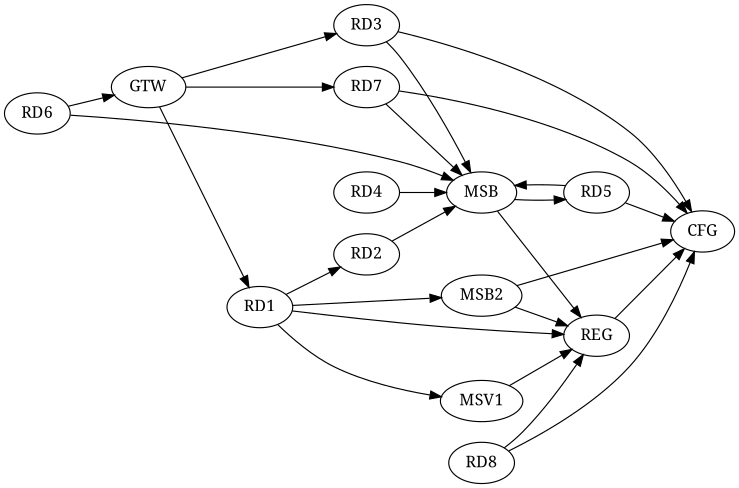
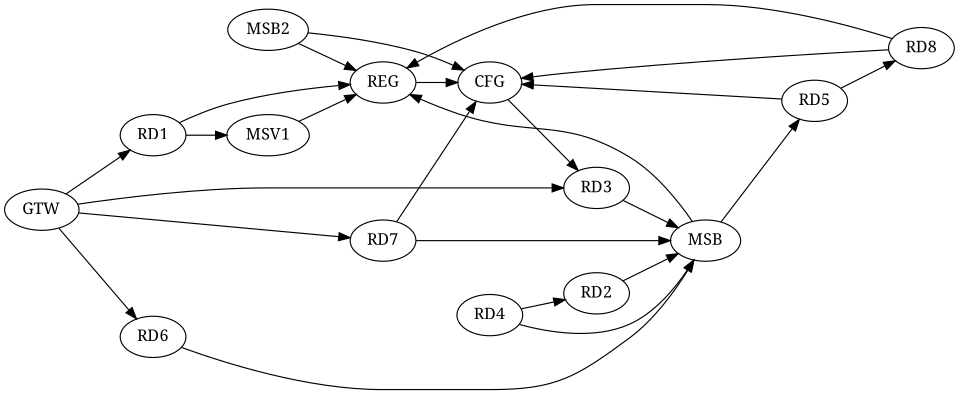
  strict digraph {
    fontname="Noto Serif"
    rankdir=LR
    node [fontname="Noto Serif"]
    edge [fontname="Noto Serif"]
    n1 [label=RD1]
    n2 [label=RD2]
    n3 [label=REG]
    n4 [label=MSV1]
    n5 [label=MSB2]
    n6 [label=MSB]
    n7 [label=CFG]
    n8 [label=RD5]
    n9 [label=RD3]
    n10 [label=RD4]
    n11 [label=RD6]
    n12 [label=RD7]
    n13 [label=RD8]
    n14 [label=GTW]
-   n1 -> n2
+   n10 -> n2
    n1 -> n3
    n1 -> n4
-   n1 -> n5
    n2 -> n6
    n3 -> n7
    n4 -> n3
    n5 -> n3
    n5 -> n7
    n6 -> n3
    n6 -> n8
-   n8 -> n6
+   n8 -> n13
    n8 -> n7
    n9 -> n6
-   n9 -> n7
+   n7 -> n9
    n10 -> n6
    n11 -> n6
    n12 -> n6
    n12 -> n7
    n13 -> n3
    n13 -> n7
    n14 -> n1
    n14 -> n9
-   n11 -> n14
+   n14 -> n11
    n14 -> n12
  }
